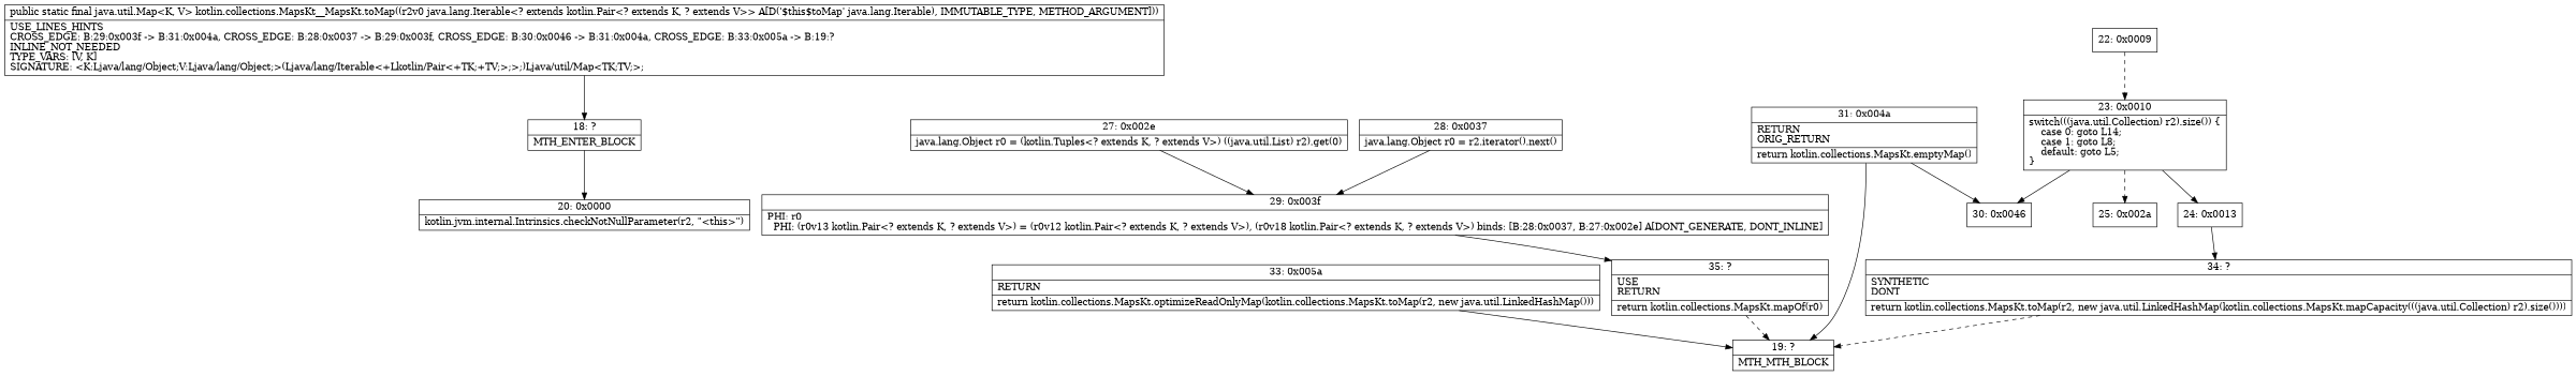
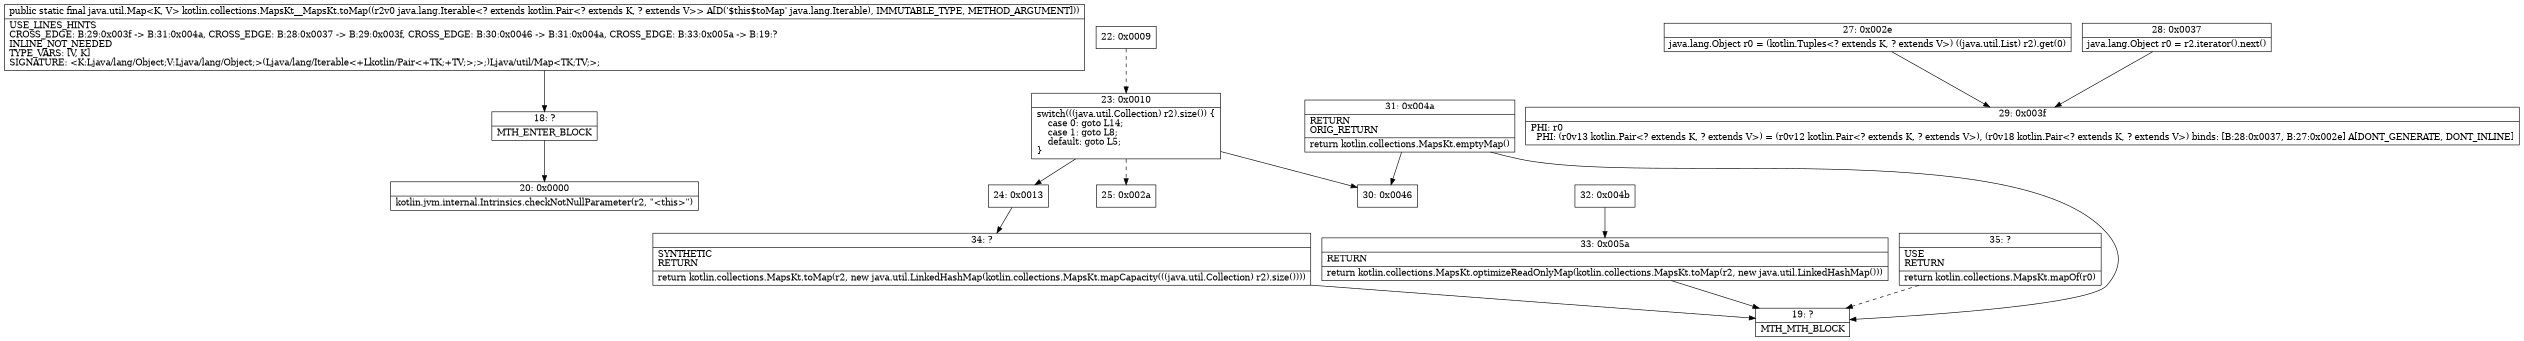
  digraph {
    node [shape=record]
    n1 [label="{18\:\ ?|MTH_ENTER_BLOCK\l}"]
    n2 [label="{20\:\ 0x0000|kotlin.jvm.internal.Intrinsics.checkNotNullParameter(r2, \"\<this\>\")\l}"]
    n3 [label="{22\:\ 0x0009}"]
    n4 [label="{23\:\ 0x0010|switch(((java.util.Collection) r2).size()) \{\l    case 0: goto L14;\l    case 1: goto L8;\l    default: goto L5;\l\}\l}"]
+   n5 [label="{32\:\ 0x004b}"]
    n6 [label="{33\:\ 0x005a|RETURN\l|return kotlin.collections.MapsKt.optimizeReadOnlyMap(kotlin.collections.MapsKt.toMap(r2, new java.util.LinkedHashMap()))\l}"]
    n7 [label="{24\:\ 0x0013}"]
    n8 [label="{25\:\ 0x002a}"]
    n9 [label="{30\:\ 0x0046}"]
-   n10 [label="{34\:\ ?|SYNTHETIC\lDONT\l|return kotlin.collections.MapsKt.toMap(r2, new java.util.LinkedHashMap(kotlin.collections.MapsKt.mapCapacity(((java.util.Collection) r2).size())))\l}"]
+   n10 [label="{34\:\ ?|SYNTHETIC\lRETURN\l|return kotlin.collections.MapsKt.toMap(r2, new java.util.LinkedHashMap(kotlin.collections.MapsKt.mapCapacity(((java.util.Collection) r2).size())))\l}"]
    n11 [label="{19\:\ ?|MTH_MTH_BLOCK\l}"]
    n12 [label="{27\:\ 0x002e|java.lang.Object r0 = (kotlin.Tuples\<? extends K, ? extends V\>) ((java.util.List) r2).get(0)\l}"]
    n13 [label="{29\:\ 0x003f|PHI: r0 \l  PHI: (r0v13 kotlin.Pair\<? extends K, ? extends V\>) = (r0v12 kotlin.Pair\<? extends K, ? extends V\>), (r0v18 kotlin.Pair\<? extends K, ? extends V\>) binds: [B:28:0x0037, B:27:0x002e] A[DONT_GENERATE, DONT_INLINE]\l}"]
    n14 [label="{28\:\ 0x0037|java.lang.Object r0 = r2.iterator().next()\l}"]
    n15 [label="{35\:\ ?|USE\lRETURN\l|return kotlin.collections.MapsKt.mapOf(r0)\l}"]
    n16 [label="{31\:\ 0x004a|RETURN\lORIG_RETURN\l|return kotlin.collections.MapsKt.emptyMap()\l}"]
    n17 [label="{public static final java.util.Map\<K, V\> kotlin.collections.MapsKt__MapsKt.toMap((r2v0 java.lang.Iterable\<? extends kotlin.Pair\<? extends K, ? extends V\>\> A[D('$this$toMap' java.lang.Iterable), IMMUTABLE_TYPE, METHOD_ARGUMENT]))  | USE_LINES_HINTS\lCROSS_EDGE: B:29:0x003f \-\> B:31:0x004a, CROSS_EDGE: B:28:0x0037 \-\> B:29:0x003f, CROSS_EDGE: B:30:0x0046 \-\> B:31:0x004a, CROSS_EDGE: B:33:0x005a \-\> B:19:?\lINLINE_NOT_NEEDED\lTYPE_VARS: [V, K]\lSIGNATURE: \<K:Ljava\/lang\/Object;V:Ljava\/lang\/Object;\>(Ljava\/lang\/Iterable\<+Lkotlin\/Pair\<+TK;+TV;\>;\>;)Ljava\/util\/Map\<TK;TV;\>;\l}"]
    n1 -> n2
    n3 -> n4 [style=dashed]
    n4 -> n7
    n4 -> n8 [style=dashed]
    n4 -> n9
+   n5 -> n6
    n6 -> n11
    n7 -> n10
-   n10 -> n11 [style=dashed]
+   n10 -> n11
    n12 -> n13
-   n13 -> n15
    n14 -> n13
    n15 -> n11 [style=dashed]
    n16 -> n9
    n16 -> n11
    n17 -> n1
  }
